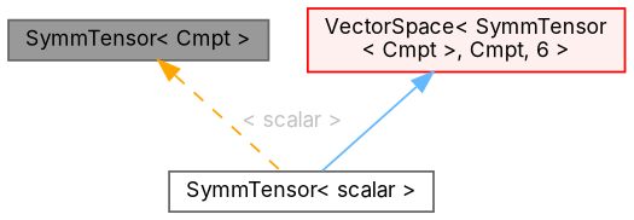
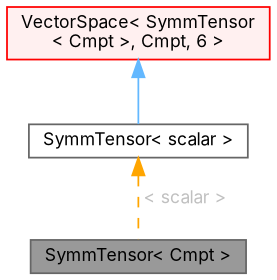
  digraph {
    fontname=Inter
    node [color=gray40 fontname=Inter fontsize=10 shape=box style=filled]
    edge [dir=back fontname=Inter fontsize=10 labelfontname=Helvetica labelfontsize=10]
    n1 [fillcolor=grey60 fontcolor=black height=0.2 label="SymmTensor\< Cmpt \>" width=0.4]
    n2 [fillcolor=white height=0.2 label="SymmTensor\< scalar \>" width=0.4]
    n3 [color=red fillcolor="#FFF0F0" height=0.2 label="VectorSpace\< SymmTensor\l\< Cmpt \>, Cmpt, 6 \>" width=0.4]
-   n1 -> n2 [color=orange fontcolor=grey label=" \< scalar \>" style=dashed]
+   n2 -> n1 [color=orange fontcolor=grey label=" \< scalar \>" style=dashed]
    n3 -> n2 [color=steelblue1 style=solid]
  }
